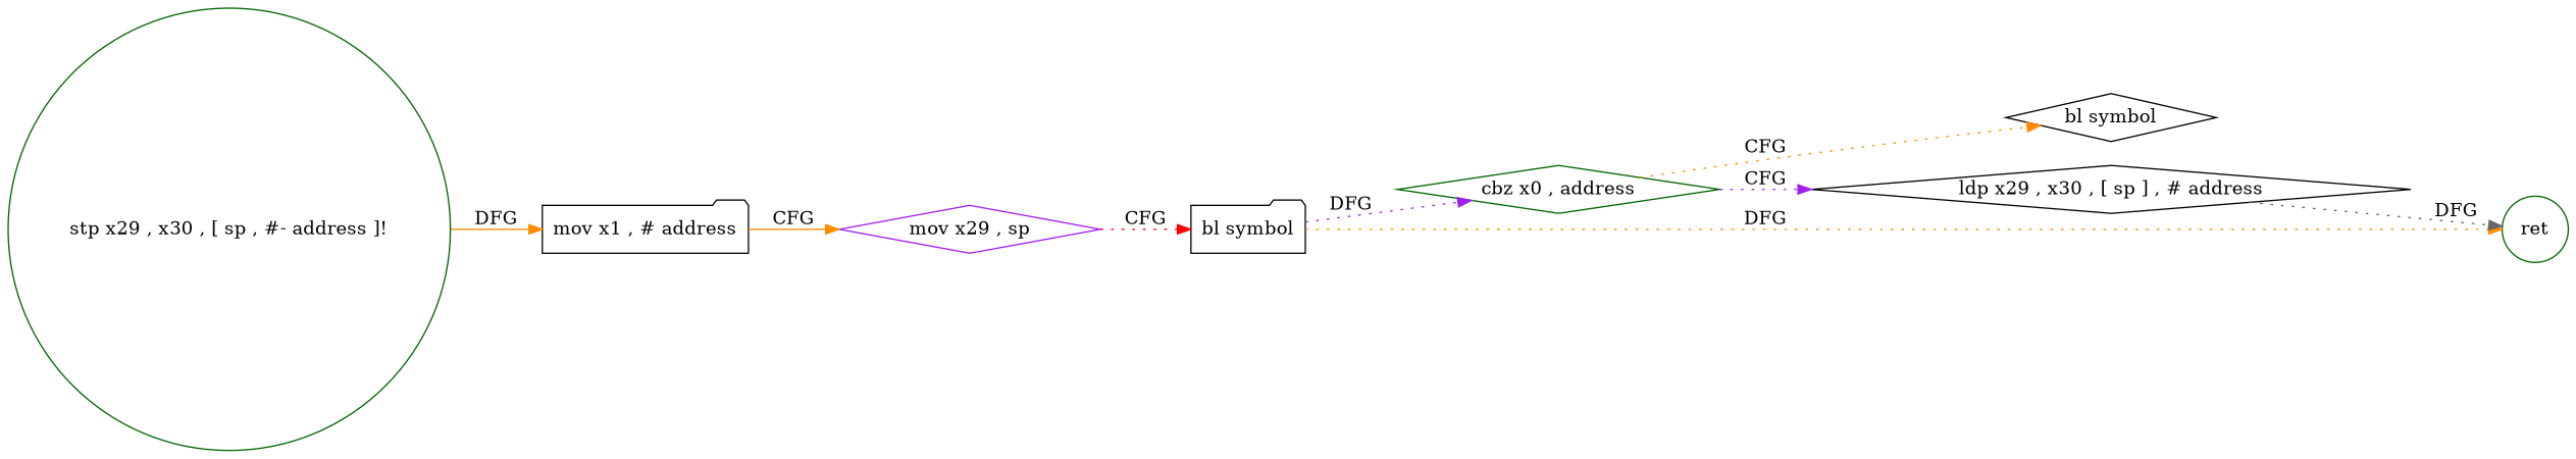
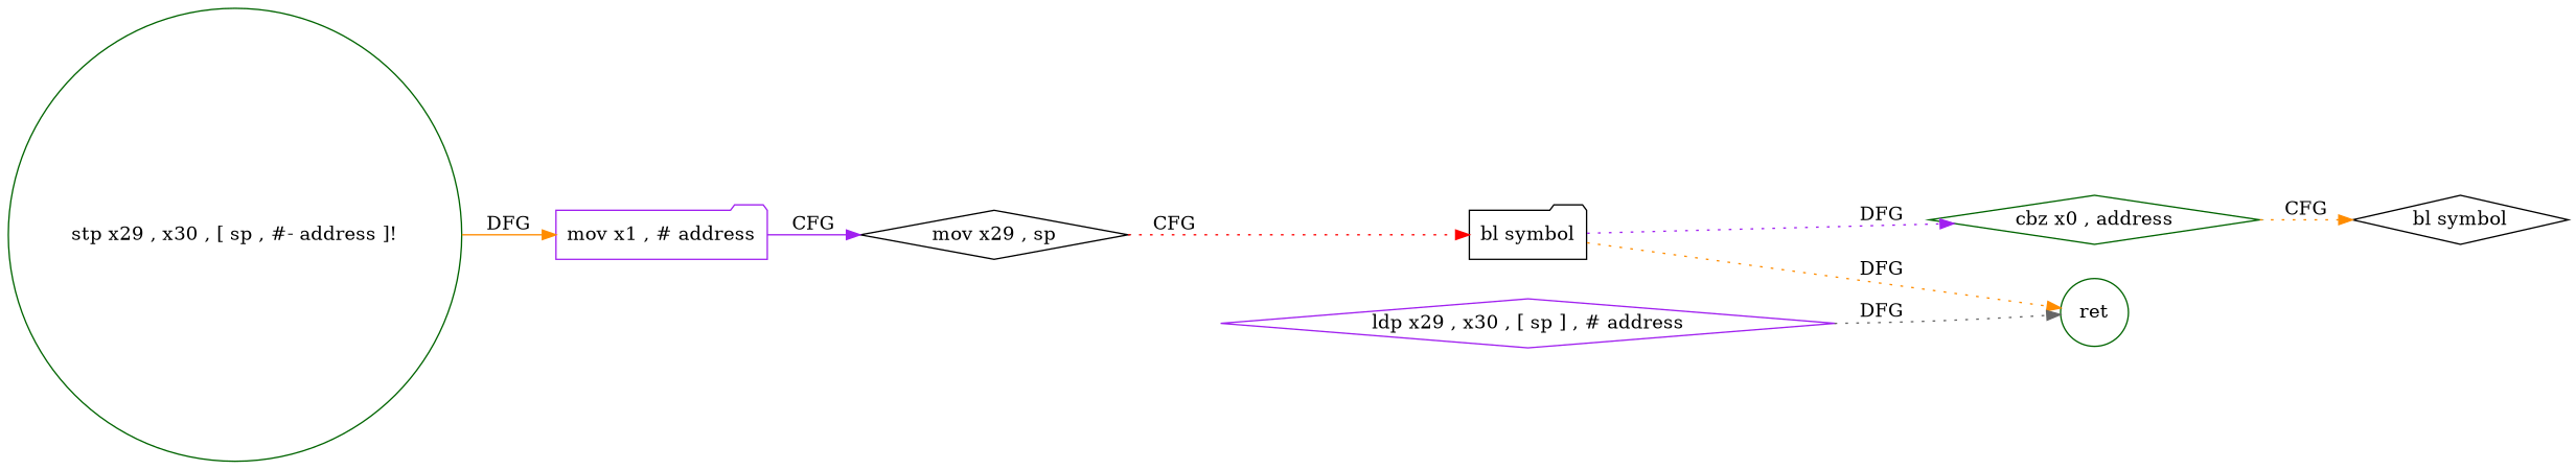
  digraph {
    rankdir=LR
    node [color=darkgreen shape=diamond]
    edge [color=darkorange style=dotted]
    n1 [label="stp x29 , x30 , [ sp , #- address ]!" shape=circle]
-   n2 [color=black label="mov x1 , # address" shape=folder]
-   n3 [color=purple label="mov x29 , sp"]
+   n2 [color=purple label="mov x1 , # address" shape=folder]
+   n3 [color=black label="mov x29 , sp"]
    n4 [color=black label="bl symbol" shape=folder]
    n5 [label="cbz x0 , address"]
    n6 [label=ret shape=circle]
    n7 [color=black label="bl symbol"]
-   n8 [color=black label="ldp x29 , x30 , [ sp ] , # address"]
+   n8 [color=purple label="ldp x29 , x30 , [ sp ] , # address"]
    n1 -> n2 [label=DFG style=solid]
-   n2 -> n3 [label=CFG style=solid]
+   n2 -> n3 [color=purple label=CFG style=solid]
    n3 -> n4 [color=red label=CFG]
    n4 -> n5 [color=purple label=DFG]
    n4 -> n6 [label=DFG]
    n5 -> n7 [label=CFG]
-   n5 -> n8 [color=purple label=CFG]
    n8 -> n6 [color=gray40 label=DFG]
  }
